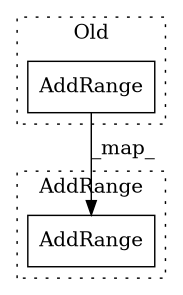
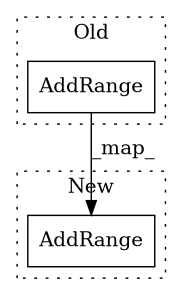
  digraph {
    node [a=32 l="9,1" shape=box]
    n1 [label=AddRange s="58680,58712"]
    n2 [label=AddRange s="58057,58089"]
    subgraph cluster_1 {
-     label=AddRange
+     label=New
      style=dotted
      n1
    }
    subgraph cluster_2 {
      label=Old
      style=dotted
      n2
    }
    n2 -> n1 [label=_map_]
  }
